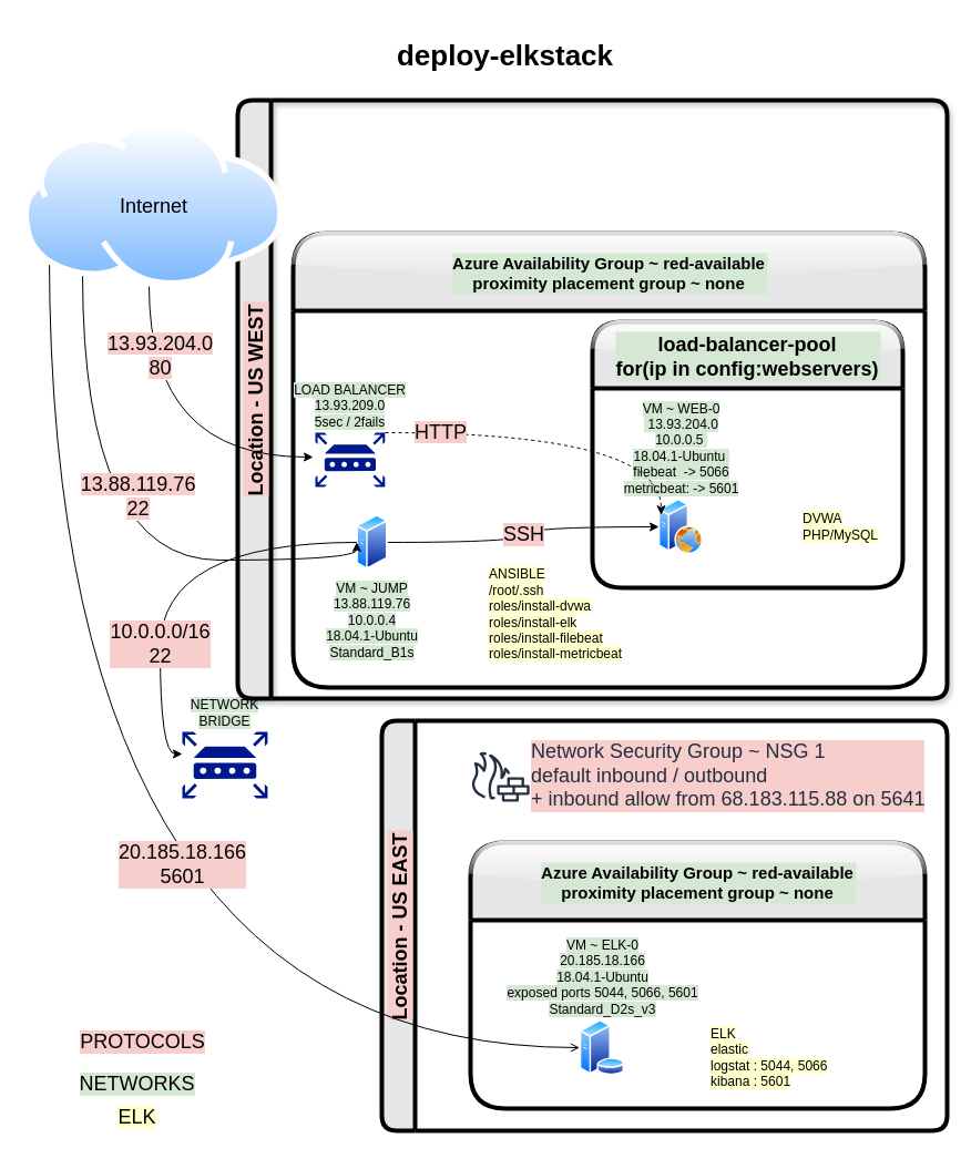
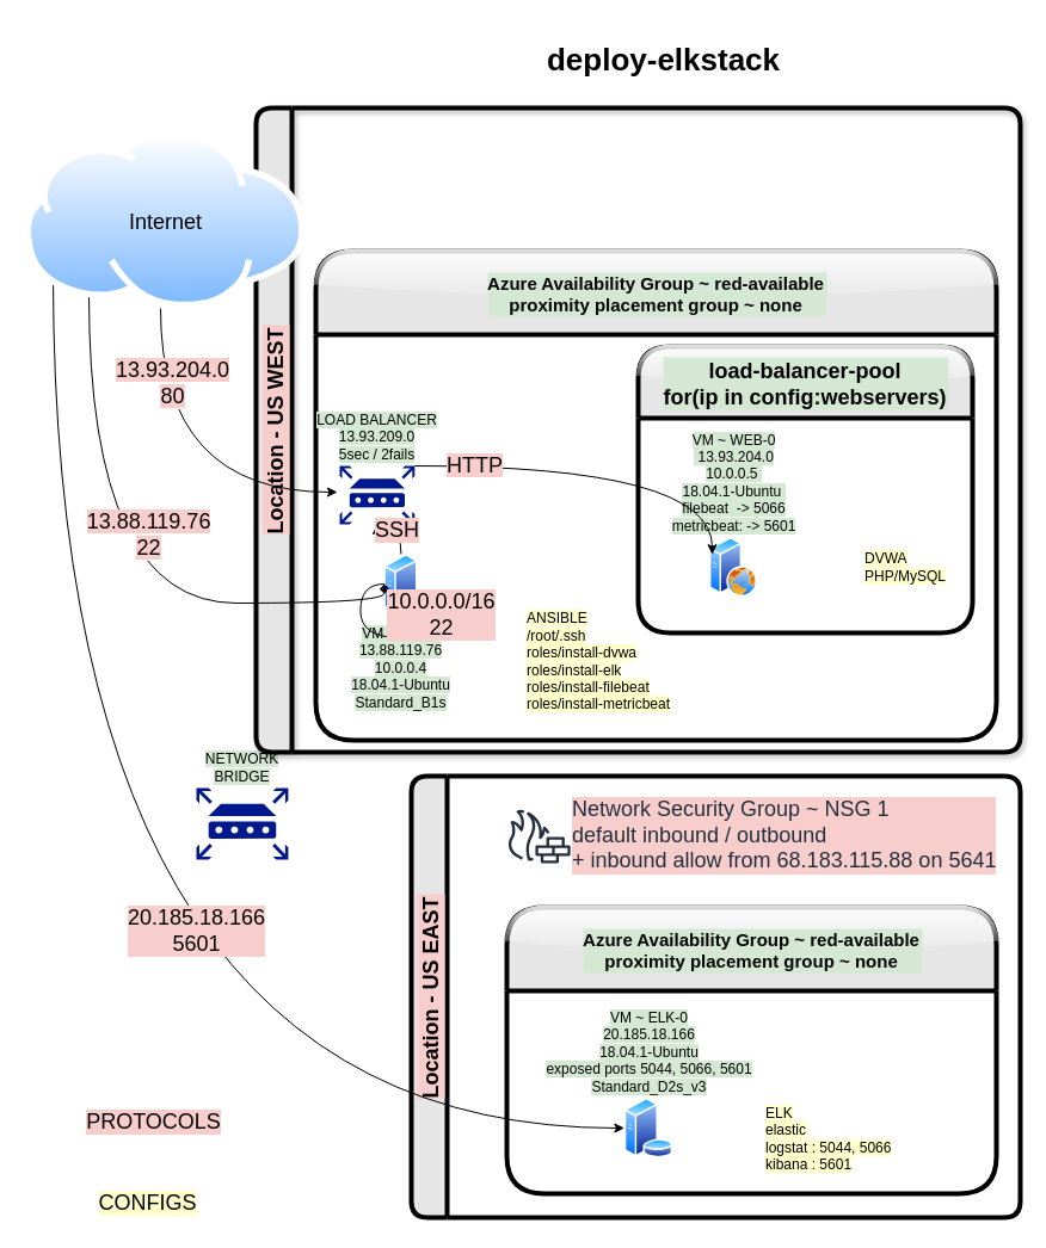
  <mxCell id="0" />
  <mxCell id="1" parent="0" />
  <mxCell id="2" value="&lt;span style=&quot;background-color: rgb(213 , 232 , 212)&quot;&gt;NETWORK&lt;br&gt;BRIDGE&lt;/span&gt;" style="sketch=0;aspect=fixed;pointerEvents=1;shadow=0;dashed=0;html=1;strokeColor=none;labelPosition=center;verticalLabelPosition=top;verticalAlign=bottom;align=center;fillColor=#00188D;shape=mxgraph.mscae.enterprise.router" parent="1" vertex="1"><mxGeometry x="164" y="660" width="76.92" height="60" as="geometry" /></mxCell>
- <mxCell id="3" value="&lt;h1&gt;deploy-elkstack&lt;/h1&gt;" style="text;html=1;align=center;verticalAlign=middle;resizable=0;points=[];autosize=1;strokeColor=none;fillColor=none;fontSize=13;" parent="1" vertex="1"><mxGeometry x="349.98" y="20" width="210" height="60" as="geometry" /></mxCell>
+ <mxCell id="3" value="&lt;h1&gt;deploy-elkstack&lt;/h1&gt;" style="text;html=1;align=center;verticalAlign=middle;resizable=0;points=[];autosize=1;strokeColor=none;fillColor=none;fontSize=13;" parent="1" vertex="1"><mxGeometry x="449.98" y="20" width="210" height="60" as="geometry" /></mxCell>
  <mxCell id="4" value="Location - US WEST" style="swimlane;horizontal=0;labelBackgroundColor=#F8CECC;fontSize=18;strokeWidth=4;fillColor=#E6E6E6;startSize=30;rounded=1;shadow=1;sketch=0;glass=0;" parent="1" vertex="1"><mxGeometry x="214" y="90" width="640" height="540" as="geometry" /></mxCell>
  <mxCell id="5" value="Azure Availability Group ~ red-available&#10;proximity placement group ~ none" style="swimlane;labelBackgroundColor=#D5E8D4;fontSize=15;strokeWidth=4;fillColor=#E6E6E6;startSize=70;rounded=1;shadow=0;sketch=0;glass=1;" parent="4" vertex="1"><mxGeometry x="50" y="120" width="570" height="410" as="geometry"><mxRectangle x="130" y="33.63" width="280" height="70" as="alternateBounds" /></mxGeometry></mxCell>
  <mxCell id="6" value="&lt;span style=&quot;background-color: rgb(213 , 232 , 212)&quot;&gt;LOAD BALANCER&lt;br&gt;13.93.209.0&lt;br&gt;5sec / 2fails&lt;/span&gt;" style="sketch=0;aspect=fixed;pointerEvents=1;shadow=0;dashed=0;html=1;strokeColor=none;labelPosition=center;verticalLabelPosition=top;verticalAlign=bottom;align=center;fillColor=#00188D;shape=mxgraph.mscae.enterprise.router" parent="5" vertex="1"><mxGeometry x="20.0" y="180" width="62.82" height="49" as="geometry" /></mxCell>
- <mxCell id="7" value="SSH" style="edgeStyle=orthogonalEdgeStyle;curved=1;rounded=0;orthogonalLoop=1;jettySize=auto;html=1;entryX=0;entryY=0.5;entryDx=0;entryDy=0;labelBackgroundColor=#F8CECC;fontSize=18;" parent="5" source="8" target="11" edge="1"><mxGeometry relative="1" as="geometry" /></mxCell>
+ <mxCell id="7" value="SSH" style="edgeStyle=orthogonalEdgeStyle;curved=1;rounded=0;orthogonalLoop=1;jettySize=auto;html=1;labelBackgroundColor=#F8CECC;fontSize=18;" parent="5" source="8" target="6" edge="1"><mxGeometry relative="1" as="geometry" /></mxCell>
  <mxCell id="8" value="&lt;span style=&quot;background-color: rgb(213 , 232 , 212)&quot;&gt;VM ~ JUMP&lt;br&gt;13.88.119.76&lt;br&gt;10.0.0.4&lt;br&gt;18.04.1-Ubuntu&lt;br&gt;Standard_B1s&lt;/span&gt;" style="aspect=fixed;perimeter=ellipsePerimeter;html=1;align=center;shadow=0;dashed=0;spacingTop=3;image;image=img/lib/active_directory/generic_server.svg;labelPosition=center;verticalLabelPosition=bottom;verticalAlign=top;" parent="5" vertex="1"><mxGeometry x="57.41" y="254" width="28.0" height="50" as="geometry" /></mxCell>
  <mxCell id="9" value="&lt;div style=&quot;text-align: left&quot;&gt;&lt;span style=&quot;background-color: rgb(255 , 255 , 204)&quot;&gt;ANSIBLE&lt;/span&gt;&lt;/div&gt;&lt;div style=&quot;text-align: left&quot;&gt;&lt;span style=&quot;background-color: rgb(255 , 255 , 204)&quot;&gt;/root/.ssh&lt;/span&gt;&lt;/div&gt;&lt;div style=&quot;text-align: left&quot;&gt;&lt;span style=&quot;background-color: rgb(255 , 255 , 204)&quot;&gt;roles/install-dvwa&lt;/span&gt;&lt;/div&gt;&lt;div style=&quot;text-align: left&quot;&gt;&lt;span style=&quot;background-color: rgb(255 , 255 , 204)&quot;&gt;roles/install-elk&lt;/span&gt;&lt;/div&gt;&lt;div style=&quot;text-align: left&quot;&gt;&lt;span style=&quot;background-color: rgb(255 , 255 , 204)&quot;&gt;roles/install-filebeat&lt;/span&gt;&lt;/div&gt;&lt;div style=&quot;text-align: left&quot;&gt;&lt;span style=&quot;background-color: rgb(255 , 255 , 204)&quot;&gt;roles/install-metricbeat&lt;/span&gt;&lt;/div&gt;" style="shape=image;html=1;verticalAlign=middle;verticalLabelPosition=middle;labelBackgroundColor=#ffffff;imageAspect=0;aspect=fixed;image=https://cdn1.iconfinder.com/data/icons/social-media-2106/24/social_media_social_media_logo_docker-128.png;labelPosition=right;align=left;" parent="5" vertex="1"><mxGeometry x="107" y="310" width="68" height="68" as="geometry" /></mxCell>
  <mxCell id="10" value="load-balancer-pool&#10;for(ip in config:webservers)" style="swimlane;rounded=1;shadow=0;glass=1;labelBackgroundColor=#D5E8D4;sketch=0;fontSize=18;strokeWidth=4;fillColor=#E6E6E6;startSize=60;" parent="5" vertex="1"><mxGeometry x="270" y="80" width="280" height="240" as="geometry" /></mxCell>
  <mxCell id="11" value="&lt;span style=&quot;background-color: rgb(213 , 232 , 212)&quot;&gt;VM ~ WEB-0&lt;br&gt;&amp;nbsp;13.93.204.0&lt;br&gt;10.0.0.5&amp;nbsp;&lt;br&gt;18.04.1-Ubuntu&amp;nbsp;&lt;br&gt;filebeat&amp;nbsp; -&amp;gt; 5066&lt;br&gt;metricbeat: -&amp;gt; 5601&lt;/span&gt;" style="aspect=fixed;perimeter=ellipsePerimeter;html=1;align=center;shadow=0;dashed=0;spacingTop=3;image;image=img/lib/active_directory/web_server.svg;labelPosition=center;verticalLabelPosition=top;verticalAlign=bottom;" parent="10" vertex="1"><mxGeometry x="60.0" y="160" width="40" height="50" as="geometry" /></mxCell>
  <mxCell id="12" value="&lt;span style=&quot;background-color: rgb(255 , 255 , 204)&quot;&gt;DVWA&lt;br&gt;PHP/MySQL&lt;/span&gt;" style="shape=image;html=1;verticalAlign=middle;verticalLabelPosition=middle;labelBackgroundColor=#ffffff;imageAspect=0;aspect=fixed;image=https://cdn1.iconfinder.com/data/icons/social-media-2106/24/social_media_social_media_logo_docker-128.png;labelPosition=right;align=left;" parent="10" vertex="1"><mxGeometry x="120.0" y="151" width="68" height="68" as="geometry" /></mxCell>
- <mxCell id="13" value="&lt;span style=&quot;background-color: rgb(248 , 206 , 204)&quot;&gt;&lt;font style=&quot;font-size: 18px&quot;&gt;HTTP&lt;/font&gt;&lt;/span&gt;" style="edgeStyle=orthogonalEdgeStyle;curved=1;rounded=0;orthogonalLoop=1;jettySize=auto;html=1;entryX=0;entryY=0.25;entryDx=0;entryDy=0;fontSize=18;dashed=1;" parent="5" source="6" target="11" edge="1"><mxGeometry x="-0.688" relative="1" as="geometry"><Array as="points"><mxPoint x="332" y="180" /></Array><mxPoint as="offset" /></mxGeometry></mxCell>
+ <mxCell id="13" value="&lt;span style=&quot;background-color: rgb(248 , 206 , 204)&quot;&gt;&lt;font style=&quot;font-size: 18px&quot;&gt;HTTP&lt;/font&gt;&lt;/span&gt;" style="edgeStyle=orthogonalEdgeStyle;curved=1;rounded=0;orthogonalLoop=1;jettySize=auto;html=1;entryX=0;entryY=0.25;entryDx=0;entryDy=0;fontSize=18;" parent="5" source="6" target="11" edge="1"><mxGeometry x="-0.688" relative="1" as="geometry"><Array as="points"><mxPoint x="332" y="180" /></Array><mxPoint as="offset" /></mxGeometry></mxCell>
  <mxCell id="14" value="PROTOCOLS" style="text;html=1;align=center;verticalAlign=middle;resizable=0;points=[];autosize=1;strokeColor=none;fillColor=none;fontSize=18;labelBackgroundColor=#F8CECC;" parent="1" vertex="1"><mxGeometry x="63" y="925" width="130" height="30" as="geometry" /></mxCell>
- <mxCell id="15" value="NETWORKS" style="text;html=1;align=center;verticalAlign=middle;resizable=0;points=[];autosize=1;strokeColor=none;fillColor=none;fontSize=18;labelBackgroundColor=#D5E8D4;" parent="1" vertex="1"><mxGeometry x="63" y="963.25" width="120" height="30" as="geometry" /></mxCell>
- <mxCell id="16" value="ELK" style="text;html=1;align=center;verticalAlign=middle;resizable=0;points=[];autosize=1;strokeColor=none;fillColor=none;fontSize=18;labelBackgroundColor=#FFFFCC;" parent="1" vertex="1"><mxGeometry x="73" y="993.25" width="100" height="30" as="geometry" /></mxCell>
+ <mxCell id="16" value="CONFIGS" style="text;html=1;align=center;verticalAlign=middle;resizable=0;points=[];autosize=1;strokeColor=none;fillColor=none;fontSize=18;labelBackgroundColor=#FFFFCC;" parent="1" vertex="1"><mxGeometry x="73" y="993.25" width="100" height="30" as="geometry" /></mxCell>
  <mxCell id="17" value="Location - US EAST" style="swimlane;horizontal=0;rounded=1;shadow=0;glass=0;labelBackgroundColor=#F8CECC;sketch=0;fontSize=18;strokeWidth=4;fillColor=#E6E6E6;startSize=30;" parent="1" vertex="1"><mxGeometry x="344" y="650" width="510" height="370" as="geometry" /></mxCell>
  <mxCell id="18" value="&lt;font style=&quot;font-size: 18px&quot;&gt;Network Security Group ~&amp;nbsp;NSG 1&lt;br&gt;default inbound / outbound&lt;br&gt;+ inbound allow from 68.183.115.88 on 5641&lt;/font&gt;" style="sketch=0;outlineConnect=0;fontColor=#232F3E;gradientColor=none;fillColor=#232F3E;strokeColor=none;dashed=0;verticalLabelPosition=middle;verticalAlign=middle;align=left;html=1;fontSize=12;fontStyle=0;aspect=fixed;pointerEvents=1;shape=mxgraph.aws4.generic_firewall;labelPosition=right;labelBackgroundColor=#F8CECC;" parent="17" vertex="1"><mxGeometry x="80" y="27.75" width="53.48" height="45.25" as="geometry" /></mxCell>
  <mxCell id="19" value="Azure Availability Group ~ red-available&#10;proximity placement group ~ none" style="swimlane;labelBackgroundColor=#D5E8D4;fontSize=15;strokeWidth=4;fillColor=#E6E6E6;startSize=70;rounded=1;shadow=0;sketch=0;glass=1;" parent="17" vertex="1"><mxGeometry x="80" y="110" width="410" height="240" as="geometry"><mxRectangle x="130" y="33.63" width="280" height="70" as="alternateBounds" /></mxGeometry></mxCell>
  <mxCell id="20" value="&lt;span style=&quot;background-color: rgb(213 , 232 , 212)&quot;&gt;VM ~ ELK-0&lt;br&gt;20.185.18.166&lt;br&gt;18.04.1-Ubuntu&lt;br&gt;exposed ports 5044, 5066, 5601&lt;br&gt;Standard_D2s_v3&lt;br&gt;&lt;/span&gt;" style="aspect=fixed;perimeter=ellipsePerimeter;html=1;align=center;shadow=0;dashed=0;spacingTop=3;image;image=img/lib/active_directory/database_server.svg;labelPosition=center;verticalLabelPosition=top;verticalAlign=bottom;" parent="19" vertex="1"><mxGeometry x="98.43" y="160" width="41" height="50" as="geometry" /></mxCell>
  <mxCell id="21" value="&lt;span style=&quot;background-color: rgb(255 , 255 , 204)&quot;&gt;ELK&lt;br&gt;elastic&lt;br&gt;logstat : 5044, 5066&lt;br&gt;kibana : 5601&lt;/span&gt;" style="shape=image;html=1;verticalAlign=middle;verticalLabelPosition=middle;labelBackgroundColor=#ffffff;imageAspect=0;aspect=fixed;image=https://cdn1.iconfinder.com/data/icons/social-media-2106/24/social_media_social_media_logo_docker-128.png;align=left;labelPosition=right;" parent="19" vertex="1"><mxGeometry x="146.98" y="160" width="68" height="68" as="geometry" /></mxCell>
  <mxCell id="22" value="&lt;div style=&quot;font-size: 18px;&quot;&gt;&lt;span style=&quot;background-color: rgb(248, 206, 204); font-size: 18px;&quot;&gt;13.93.204.0&lt;/span&gt;&lt;/div&gt;&lt;div style=&quot;font-size: 18px;&quot;&gt;&lt;span style=&quot;background-color: rgb(248, 206, 204); font-size: 18px;&quot;&gt;80&lt;/span&gt;&lt;/div&gt;" style="edgeStyle=orthogonalEdgeStyle;curved=1;rounded=0;orthogonalLoop=1;jettySize=auto;html=1;entryX=-0.032;entryY=0.449;entryDx=0;entryDy=0;entryPerimeter=0;fontSize=18;" edge="1" parent="1" source="25" target="6"><mxGeometry x="-0.583" y="10" relative="1" as="geometry"><Array as="points"><mxPoint x="134" y="412" /></Array><mxPoint as="offset" /></mxGeometry></mxCell>
- <mxCell id="23" value="&lt;div&gt;&lt;span style=&quot;background-color: rgb(248 , 206 , 204)&quot;&gt;13.88.119.76&lt;/span&gt;&lt;/div&gt;&lt;div&gt;&lt;span style=&quot;background-color: rgb(248 , 206 , 204)&quot;&gt;22&lt;/span&gt;&lt;/div&gt;" style="edgeStyle=orthogonalEdgeStyle;curved=1;rounded=0;orthogonalLoop=1;jettySize=auto;html=1;entryX=0;entryY=0.5;entryDx=0;entryDy=0;fontSize=18;" edge="1" parent="1" source="25" target="8"><mxGeometry x="-0.225" y="50" relative="1" as="geometry"><Array as="points"><mxPoint x="74" y="505" /></Array><mxPoint as="offset" /></mxGeometry></mxCell>
- <mxCell id="24" value="&lt;div&gt;20.185.18.166&lt;/div&gt;&lt;div&gt;5601&lt;/div&gt;" style="edgeStyle=orthogonalEdgeStyle;curved=1;rounded=0;orthogonalLoop=1;jettySize=auto;html=1;entryX=0;entryY=0.5;entryDx=0;entryDy=0;fontSize=18;labelBackgroundColor=#F8CECC;endArrow=open;" edge="1" parent="1" source="25" target="20"><mxGeometry x="-0.077" y="120" relative="1" as="geometry"><Array as="points"><mxPoint x="44" y="945" /></Array><mxPoint as="offset" /></mxGeometry></mxCell>
+ <mxCell id="23" value="&lt;div&gt;&lt;span style=&quot;background-color: rgb(248 , 206 , 204)&quot;&gt;13.88.119.76&lt;/span&gt;&lt;/div&gt;&lt;div&gt;&lt;span style=&quot;background-color: rgb(248 , 206 , 204)&quot;&gt;22&lt;/span&gt;&lt;/div&gt;" style="edgeStyle=orthogonalEdgeStyle;curved=1;rounded=0;orthogonalLoop=1;jettySize=auto;html=1;entryX=0;entryY=0.5;entryDx=0;entryDy=0;fontSize=18;endArrow=diamond;" edge="1" parent="1" source="25" target="8"><mxGeometry x="-0.225" y="50" relative="1" as="geometry"><Array as="points"><mxPoint x="74" y="505" /></Array><mxPoint as="offset" /></mxGeometry></mxCell>
+ <mxCell id="24" value="&lt;div&gt;20.185.18.166&lt;/div&gt;&lt;div&gt;5601&lt;/div&gt;" style="edgeStyle=orthogonalEdgeStyle;curved=1;rounded=0;orthogonalLoop=1;jettySize=auto;html=1;entryX=0;entryY=0.5;entryDx=0;entryDy=0;fontSize=18;labelBackgroundColor=#F8CECC;" edge="1" parent="1" source="25" target="20"><mxGeometry x="-0.077" y="120" relative="1" as="geometry"><Array as="points"><mxPoint x="44" y="945" /></Array><mxPoint as="offset" /></mxGeometry></mxCell>
  <mxCell id="25" value="Internet" style="aspect=fixed;perimeter=ellipsePerimeter;html=1;align=center;shadow=0;dashed=0;spacingTop=3;image;image=img/lib/active_directory/internet_cloud.svg;labelBackgroundColor=none;labelPosition=center;verticalLabelPosition=middle;verticalAlign=middle;fontSize=18;" parent="1" vertex="1"><mxGeometry x="20.51" y="110" width="235.24" height="148.2" as="geometry" /></mxCell>
- <mxCell id="26" value="10.0.0.0/16&lt;br&gt;22" style="edgeStyle=orthogonalEdgeStyle;curved=1;rounded=0;orthogonalLoop=1;jettySize=auto;html=1;entryX=0;entryY=0.333;entryDx=0;entryDy=0;labelBackgroundColor=#F8CECC;fontSize=18;exitX=0;exitY=0.5;exitDx=0;exitDy=0;entryPerimeter=0;" edge="1" parent="1" source="8" target="2"><mxGeometry x="0.378" relative="1" as="geometry"><mxPoint y="1" as="offset" /></mxGeometry></mxCell>
+ <mxCell id="26" value="10.0.0.0/16&lt;br&gt;22" style="edgeStyle=orthogonalEdgeStyle;curved=1;rounded=0;orthogonalLoop=1;jettySize=auto;html=1;labelBackgroundColor=#F8CECC;fontSize=18;exitX=0;exitY=0.5;exitDx=0;exitDy=0;" edge="1" parent="1" source="8" target="9"><mxGeometry x="0.378" relative="1" as="geometry"><mxPoint y="1" as="offset" /></mxGeometry></mxCell>
